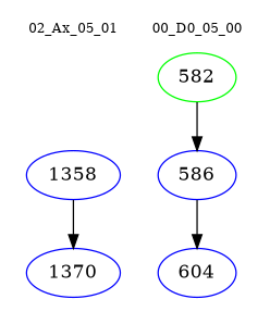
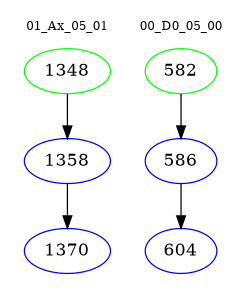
  digraph {
    node [color=blue]
    edge [color=black]
+   n1 [color=green label=1348]
    n2 [label=1358]
    n3 [label=1370]
    n4 [color=green label=582]
    n5 [label=586]
    n6 [label=604]
    subgraph cluster_1 {
      color=white
      fontsize=10
-     label="02_Ax_05_01"
+     label="01_Ax_05_01"
+     n1
      n2
      n3
    }
    subgraph cluster_2 {
      color=white
      fontsize=10
      label="00_D0_05_00"
      n4
      n5
      n6
    }
+   n1 -> n2
    n2 -> n3
    n4 -> n5
    n5 -> n6
  }
